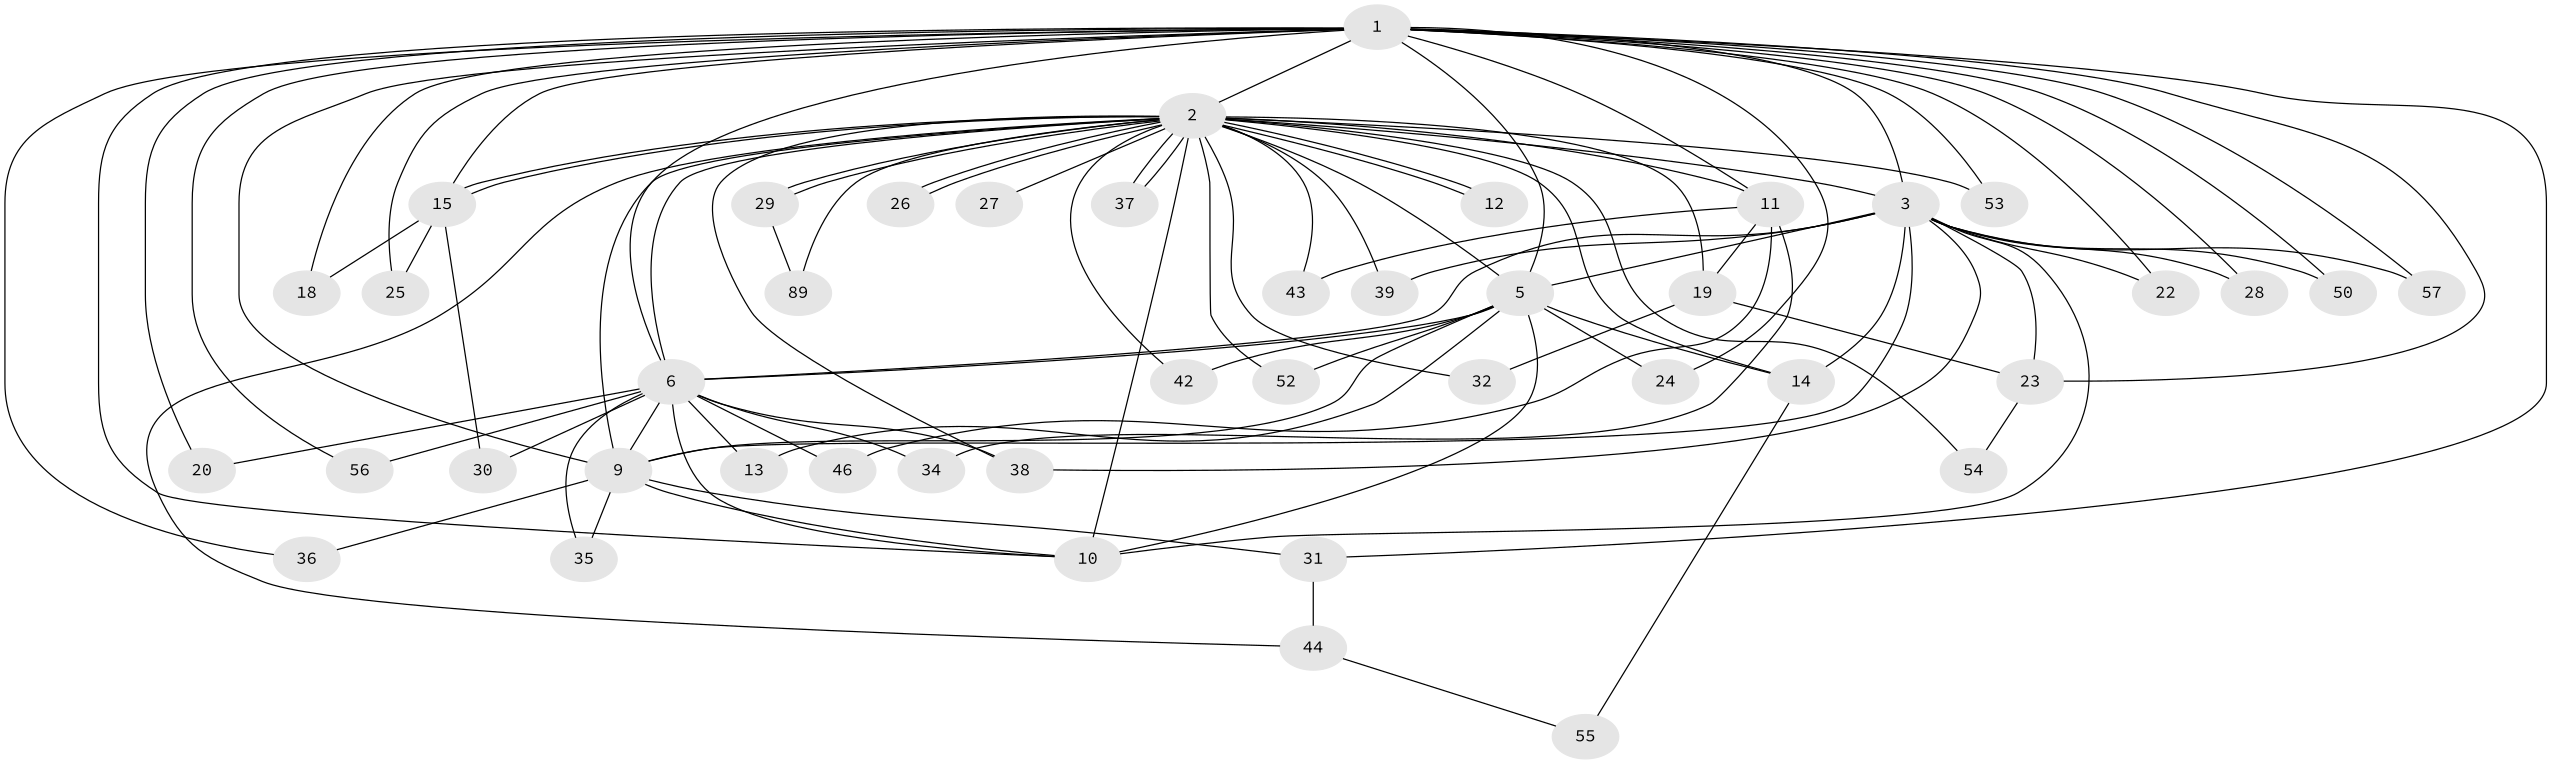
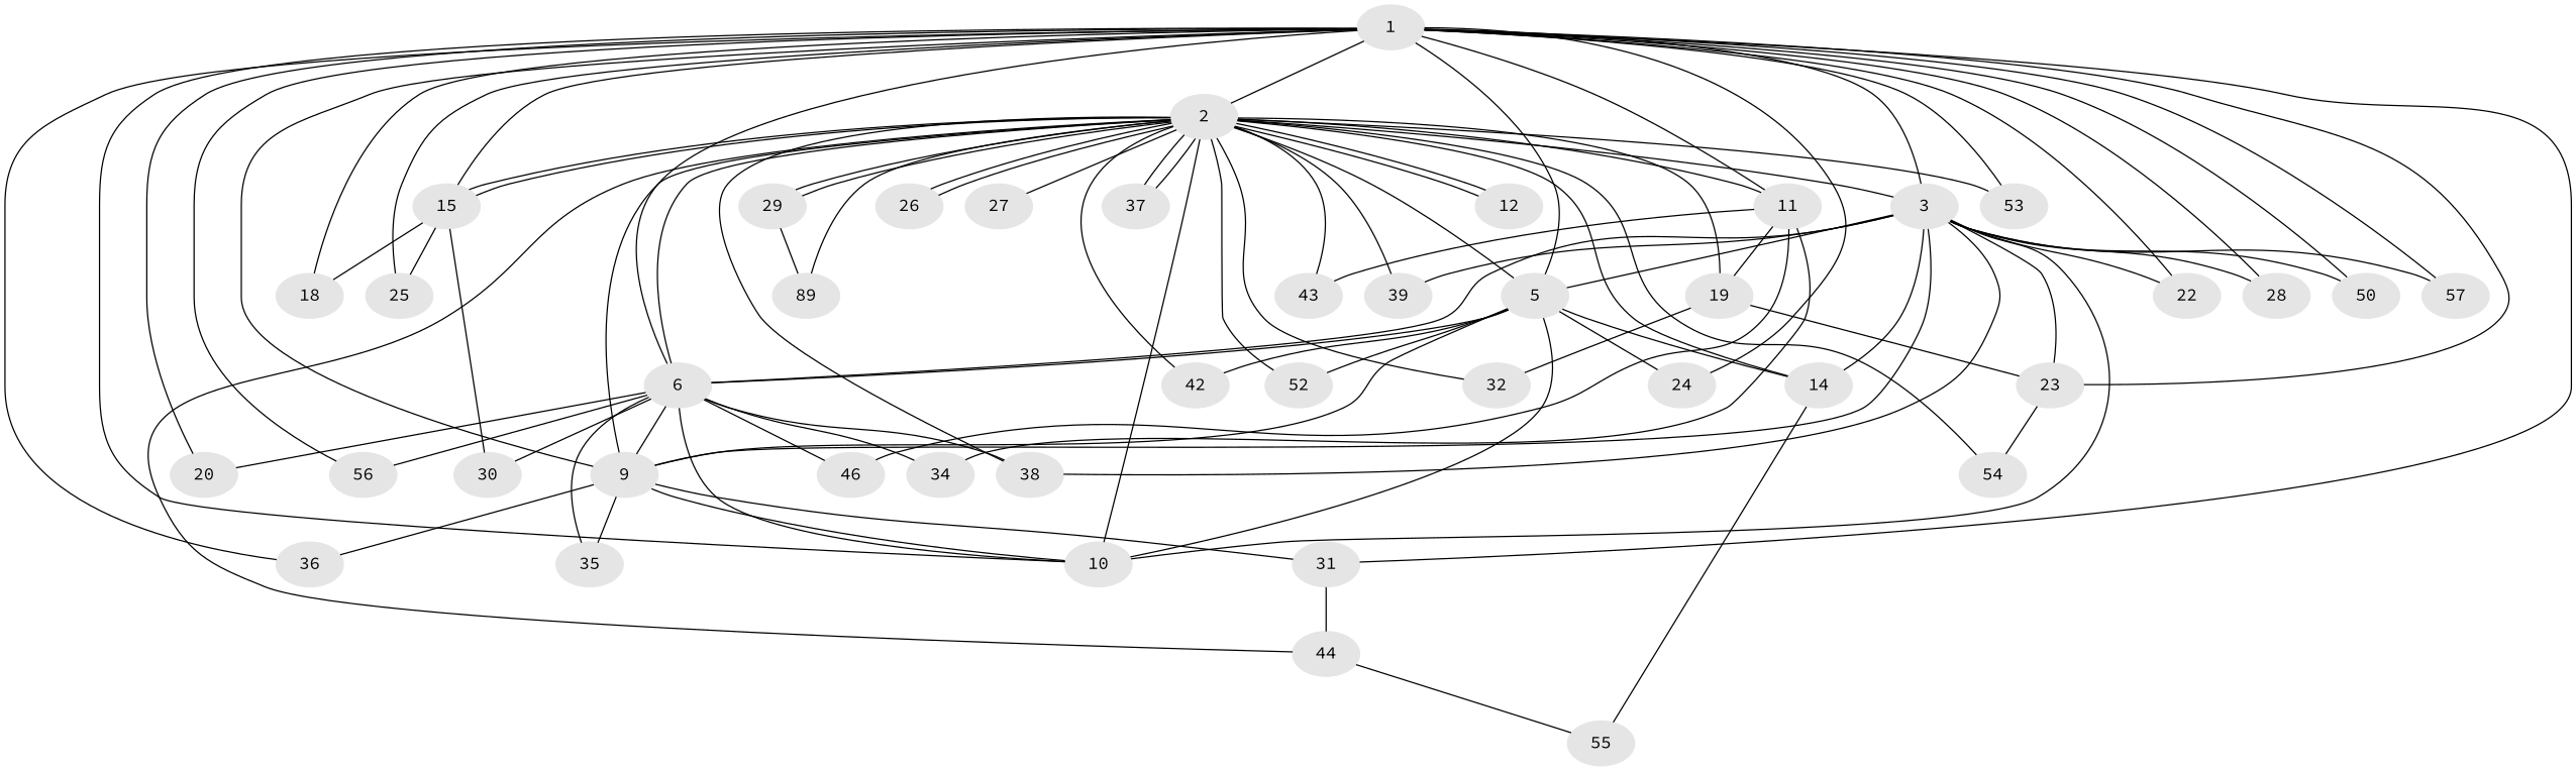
  graph {
    fontname="Source Code Pro"
    node [color=gray90 fontname="Source Code Pro" style=filled]
    edge [fontname="Source Code Pro"]
    1 [super="+8"]
    2 [super="+4"]
    3 [super="+7"]
    5 [super="+21"]
    6 [super="+17"]
    9 [super="+40"]
    10
    11 [super="+33"]
    15 [super="+47"]
    18
    20
    22
    23 [super="+51"]
    24
    25
    28
    31
    36
    50
    53
    56
    57
    32 [super="+45"]
    12
    14 [super="+16"]
    19
    26
    27
    29 [super="+48"]
    37
    38 [super="+41"]
    39
    42
    43
    44
    n36 [label=89]
    52
    54
-   13
    30
    34
    35
    46
    55
    1 -- 2 [weight=4]
    1 -- 3 [weight=4]
    1 -- 5 [weight=2]
    1 -- 6 [weight=2]
    1 -- 9 [weight=2]
    1 -- 10 [weight=2]
    1 -- 11 [weight=2]
    1 -- 15
    1 -- 18
    1 -- 20
    1 -- 22
    1 -- 23
    1 -- 24
    1 -- 25
    1 -- 28
    1 -- 31
    1 -- 36
    1 -- 50
    1 -- 53
    1 -- 56
    1 -- 57
    2 -- 3 [weight=4]
    2 -- 5 [weight=2]
    2 -- 6 [weight=3]
    2 -- 9 [weight=2]
    2 -- 10 [weight=2]
    2 -- 11
    2 -- 15
    2 -- 15
    2 -- 53
    2 -- 32
    2 -- 12
    2 -- 12
    2 -- 14
    2 -- 19
    2 -- 26
    2 -- 26
    2 -- 27 [weight=2]
    2 -- 29 [weight=2]
    2 -- 29
    2 -- 37
    2 -- 37
    2 -- 38
    2 -- 39
    2 -- 42
    2 -- 43
    2 -- 44
    2 -- n36
    2 -- 52
    2 -- 54
    3 -- 5 [weight=2]
    3 -- 6 [weight=2]
    3 -- 9 [weight=2]
    3 -- 10 [weight=2]
    3 -- 22
    3 -- 23
    3 -- 28
    3 -- 50
    3 -- 57
    3 -- 14
    3 -- 38
    3 -- 39
    5 -- 6 [weight=2]
    5 -- 9
    5 -- 10
    5 -- 24
    5 -- 14
    5 -- 42
    5 -- 52
-   5 -- 13
    6 -- 9 [weight=2]
    6 -- 10
    6 -- 20
    6 -- 56
    6 -- 38
-   6 -- 13
    6 -- 30
    6 -- 34
    6 -- 35
    6 -- 46
    9 -- 10
    9 -- 31
    9 -- 36
    9 -- 35
    11 -- 19
    11 -- 43
    11 -- 34
    11 -- 46
    15 -- 18
    15 -- 25
    15 -- 30
    23 -- 54
    31 -- 44
    14 -- 55
    19 -- 23
    19 -- 32
    29 -- n36
    44 -- 55
  }
